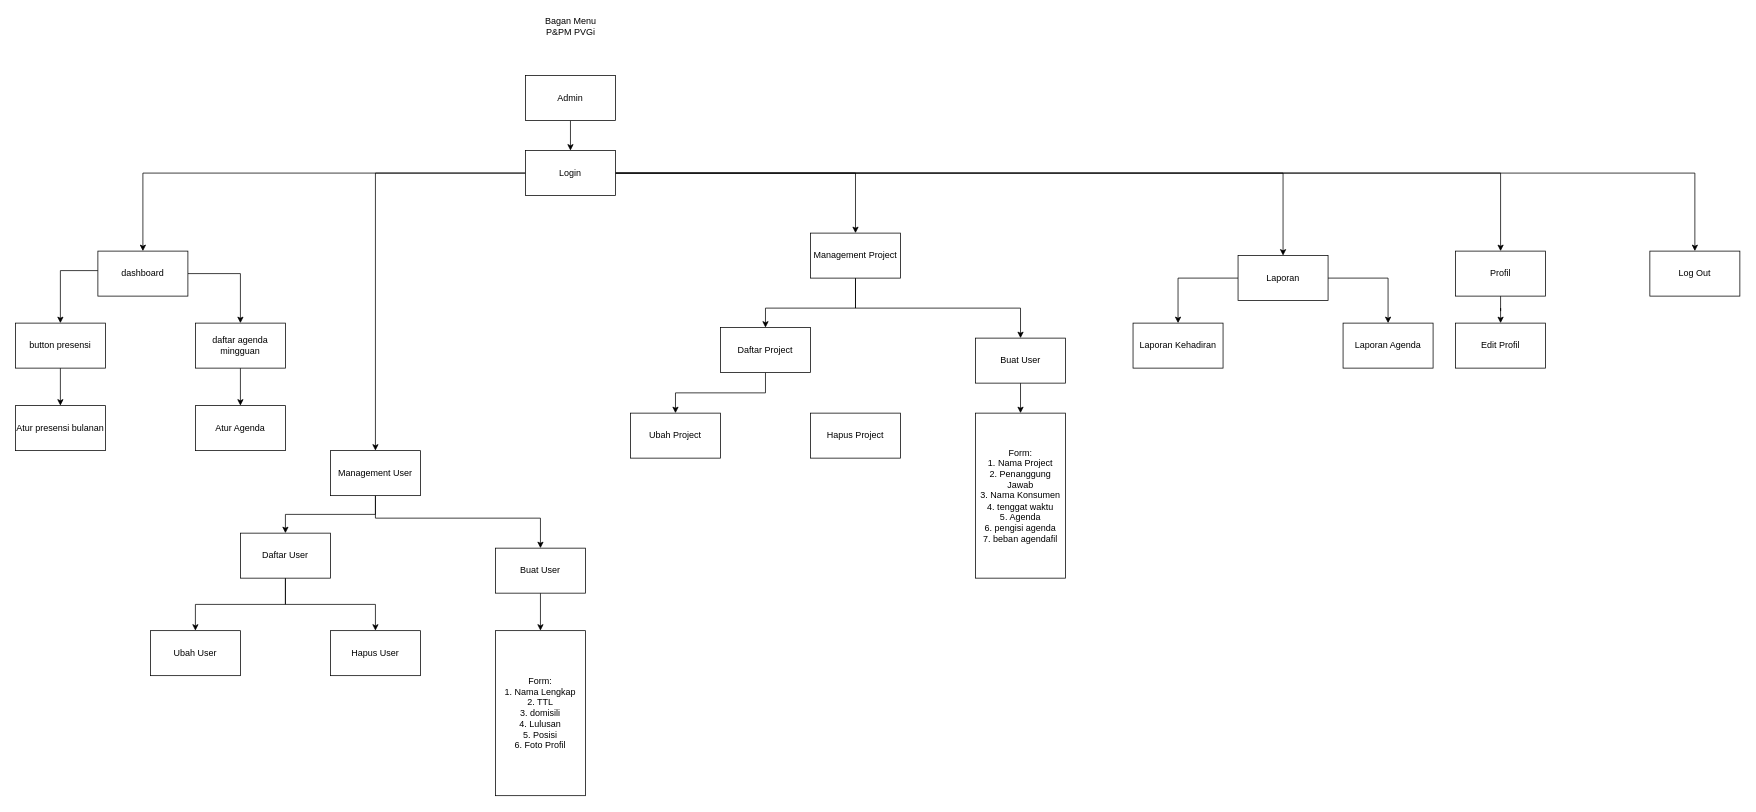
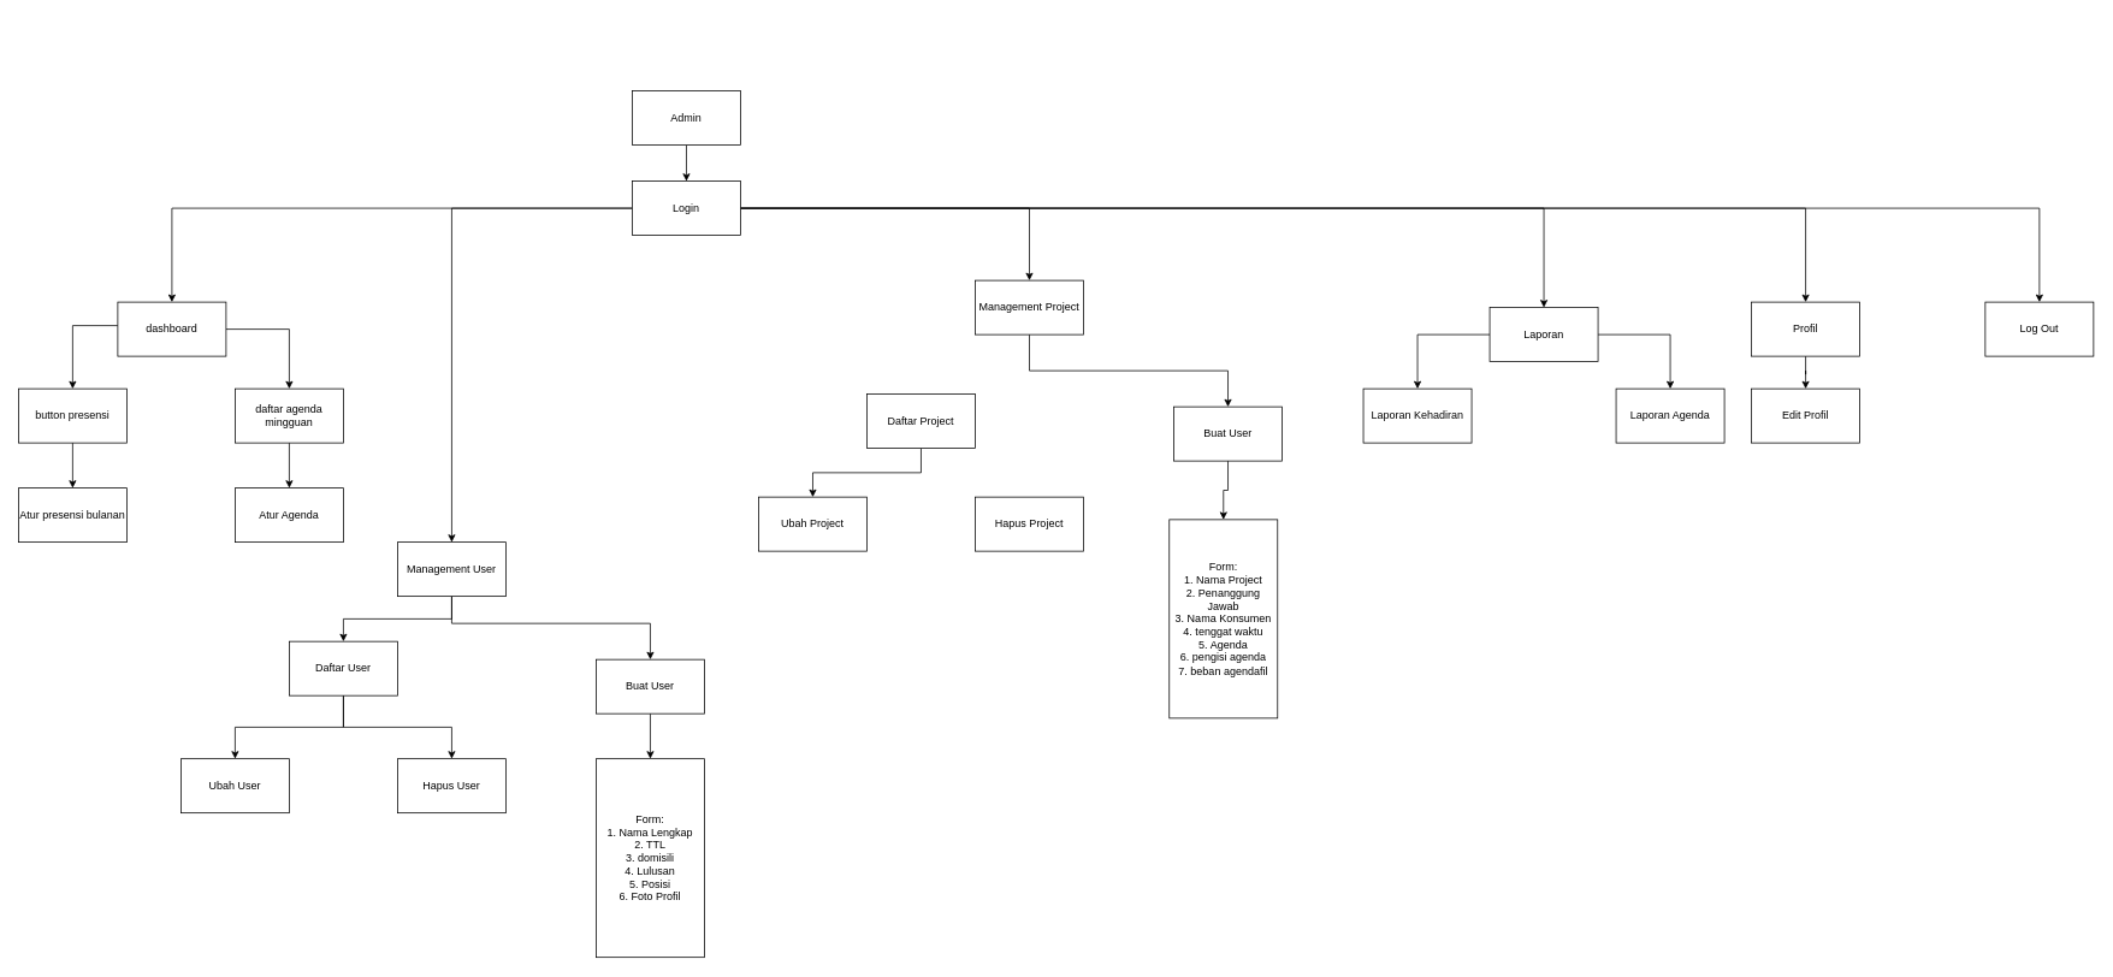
  <mxCell id="0" />
  <mxCell id="1" parent="0" />
  <mxCell id="2" style="edgeStyle=orthogonalEdgeStyle;rounded=0;orthogonalLoop=1;jettySize=auto;html=1;entryX=0.5;entryY=0;entryDx=0;entryDy=0;" parent="1" source="3" target="11" edge="1"><mxGeometry relative="1" as="geometry" /></mxCell>
  <mxCell id="3" value="Admin" style="rounded=0;whiteSpace=wrap;html=1;" parent="1" vertex="1"><mxGeometry x="700" y="100" width="120" height="60" as="geometry" /></mxCell>
- <mxCell id="4" value="Bagan Menu&lt;br&gt;P&amp;amp;PM PVGi" style="text;html=1;align=center;verticalAlign=middle;resizable=0;points=[];autosize=1;strokeColor=none;" parent="1" vertex="1"><mxGeometry x="720" y="20" width="80" height="30" as="geometry" /></mxCell>
  <mxCell id="5" style="edgeStyle=orthogonalEdgeStyle;rounded=0;orthogonalLoop=1;jettySize=auto;html=1;entryX=0.5;entryY=0;entryDx=0;entryDy=0;" parent="1" source="11" target="14" edge="1"><mxGeometry relative="1" as="geometry" /></mxCell>
  <mxCell id="6" style="edgeStyle=orthogonalEdgeStyle;rounded=0;orthogonalLoop=1;jettySize=auto;html=1;entryX=0.5;entryY=0;entryDx=0;entryDy=0;" parent="1" source="11" target="17" edge="1"><mxGeometry relative="1" as="geometry" /></mxCell>
  <mxCell id="7" style="edgeStyle=orthogonalEdgeStyle;rounded=0;orthogonalLoop=1;jettySize=auto;html=1;entryX=0.5;entryY=0;entryDx=0;entryDy=0;" parent="1" source="11" target="19" edge="1"><mxGeometry relative="1" as="geometry" /></mxCell>
  <mxCell id="8" style="edgeStyle=orthogonalEdgeStyle;rounded=0;orthogonalLoop=1;jettySize=auto;html=1;entryX=0.5;entryY=0;entryDx=0;entryDy=0;" parent="1" source="11" target="20" edge="1"><mxGeometry relative="1" as="geometry" /></mxCell>
  <mxCell id="9" style="edgeStyle=orthogonalEdgeStyle;rounded=0;orthogonalLoop=1;jettySize=auto;html=1;entryX=0.5;entryY=0;entryDx=0;entryDy=0;" parent="1" source="11" target="38" edge="1"><mxGeometry relative="1" as="geometry" /></mxCell>
  <mxCell id="10" style="edgeStyle=orthogonalEdgeStyle;rounded=0;orthogonalLoop=1;jettySize=auto;html=1;entryX=0.5;entryY=0;entryDx=0;entryDy=0;" parent="1" source="11" target="48" edge="1"><mxGeometry relative="1" as="geometry" /></mxCell>
  <mxCell id="11" value="Login" style="rounded=0;whiteSpace=wrap;html=1;" parent="1" vertex="1"><mxGeometry x="700" y="200" width="120" height="60" as="geometry" /></mxCell>
  <mxCell id="12" style="edgeStyle=orthogonalEdgeStyle;rounded=0;orthogonalLoop=1;jettySize=auto;html=1;entryX=0.5;entryY=0;entryDx=0;entryDy=0;" parent="1" source="14" target="22" edge="1"><mxGeometry relative="1" as="geometry"><Array as="points"><mxPoint x="80" y="360" /></Array></mxGeometry></mxCell>
  <mxCell id="13" style="edgeStyle=orthogonalEdgeStyle;rounded=0;orthogonalLoop=1;jettySize=auto;html=1;entryX=0.5;entryY=0;entryDx=0;entryDy=0;" parent="1" source="14" target="24" edge="1"><mxGeometry relative="1" as="geometry" /></mxCell>
  <mxCell id="14" value="dashboard" style="rounded=0;whiteSpace=wrap;html=1;" parent="1" vertex="1"><mxGeometry x="130" y="334" width="120" height="60" as="geometry" /></mxCell>
  <mxCell id="15" style="edgeStyle=orthogonalEdgeStyle;rounded=0;orthogonalLoop=1;jettySize=auto;html=1;entryX=0.5;entryY=0;entryDx=0;entryDy=0;" parent="1" source="17" target="30" edge="1"><mxGeometry relative="1" as="geometry" /></mxCell>
  <mxCell id="16" style="edgeStyle=orthogonalEdgeStyle;rounded=0;orthogonalLoop=1;jettySize=auto;html=1;entryX=0.5;entryY=0;entryDx=0;entryDy=0;" parent="1" source="17" target="32" edge="1"><mxGeometry relative="1" as="geometry"><Array as="points"><mxPoint x="500" y="690" /><mxPoint x="720" y="690" /></Array></mxGeometry></mxCell>
  <mxCell id="17" value="Management User" style="rounded=0;whiteSpace=wrap;html=1;" parent="1" vertex="1"><mxGeometry x="440" y="600" width="120" height="60" as="geometry" /></mxCell>
  <mxCell id="18" style="edgeStyle=orthogonalEdgeStyle;rounded=0;orthogonalLoop=1;jettySize=auto;html=1;entryX=0.5;entryY=0;entryDx=0;entryDy=0;" parent="1" source="19" target="27" edge="1"><mxGeometry relative="1" as="geometry" /></mxCell>
  <mxCell id="19" value="Profil" style="rounded=0;whiteSpace=wrap;html=1;" parent="1" vertex="1"><mxGeometry x="1940" y="334" width="120" height="60" as="geometry" /></mxCell>
  <mxCell id="20" value="Log Out" style="rounded=0;whiteSpace=wrap;html=1;" parent="1" vertex="1"><mxGeometry x="2199" y="334" width="120" height="60" as="geometry" /></mxCell>
  <mxCell id="21" style="edgeStyle=orthogonalEdgeStyle;rounded=0;orthogonalLoop=1;jettySize=auto;html=1;entryX=0.5;entryY=0;entryDx=0;entryDy=0;" parent="1" source="22" target="26" edge="1"><mxGeometry relative="1" as="geometry" /></mxCell>
  <mxCell id="22" value="button presensi" style="rounded=0;whiteSpace=wrap;html=1;" parent="1" vertex="1"><mxGeometry x="20" y="430" width="120" height="60" as="geometry" /></mxCell>
  <mxCell id="23" style="edgeStyle=orthogonalEdgeStyle;rounded=0;orthogonalLoop=1;jettySize=auto;html=1;entryX=0.5;entryY=0;entryDx=0;entryDy=0;" parent="1" source="24" target="25" edge="1"><mxGeometry relative="1" as="geometry" /></mxCell>
  <mxCell id="24" value="daftar agenda mingguan" style="rounded=0;whiteSpace=wrap;html=1;" parent="1" vertex="1"><mxGeometry x="260" y="430" width="120" height="60" as="geometry" /></mxCell>
  <mxCell id="25" value="Atur Agenda" style="rounded=0;whiteSpace=wrap;html=1;" parent="1" vertex="1"><mxGeometry x="260" y="540" width="120" height="60" as="geometry" /></mxCell>
  <mxCell id="26" value="Atur presensi bulanan" style="rounded=0;whiteSpace=wrap;html=1;" parent="1" vertex="1"><mxGeometry x="20" y="540" width="120" height="60" as="geometry" /></mxCell>
  <mxCell id="27" value="Edit Profil" style="rounded=0;whiteSpace=wrap;html=1;" parent="1" vertex="1"><mxGeometry x="1940" y="430" width="120" height="60" as="geometry" /></mxCell>
  <mxCell id="28" style="edgeStyle=orthogonalEdgeStyle;rounded=0;orthogonalLoop=1;jettySize=auto;html=1;entryX=0.5;entryY=0;entryDx=0;entryDy=0;" parent="1" source="30" target="33" edge="1"><mxGeometry relative="1" as="geometry" /></mxCell>
  <mxCell id="29" style="edgeStyle=orthogonalEdgeStyle;rounded=0;orthogonalLoop=1;jettySize=auto;html=1;entryX=0.5;entryY=0;entryDx=0;entryDy=0;" parent="1" source="30" target="34" edge="1"><mxGeometry relative="1" as="geometry" /></mxCell>
  <mxCell id="30" value="Daftar User" style="rounded=0;whiteSpace=wrap;html=1;" parent="1" vertex="1"><mxGeometry x="320" y="710" width="120" height="60" as="geometry" /></mxCell>
  <mxCell id="31" style="edgeStyle=orthogonalEdgeStyle;rounded=0;orthogonalLoop=1;jettySize=auto;html=1;entryX=0.5;entryY=0;entryDx=0;entryDy=0;" parent="1" source="32" target="35" edge="1"><mxGeometry relative="1" as="geometry" /></mxCell>
  <mxCell id="32" value="Buat User" style="rounded=0;whiteSpace=wrap;html=1;" parent="1" vertex="1"><mxGeometry x="660" y="730" width="120" height="60" as="geometry" /></mxCell>
  <mxCell id="33" value="Ubah User" style="rounded=0;whiteSpace=wrap;html=1;" parent="1" vertex="1"><mxGeometry x="200" y="840" width="120" height="60" as="geometry" /></mxCell>
  <mxCell id="34" value="Hapus User" style="rounded=0;whiteSpace=wrap;html=1;" parent="1" vertex="1"><mxGeometry x="440" y="840" width="120" height="60" as="geometry" /></mxCell>
  <mxCell id="35" value="Form:&lt;br&gt;1. Nama Lengkap&lt;br&gt;2. TTL&lt;br&gt;3. domisili&lt;br&gt;4. Lulusan&lt;br&gt;5. Posisi&lt;br&gt;6. Foto Profil" style="rounded=0;whiteSpace=wrap;html=1;" parent="1" vertex="1"><mxGeometry x="660" y="840" width="120" height="220" as="geometry" /></mxCell>
- <mxCell id="36" style="edgeStyle=orthogonalEdgeStyle;rounded=0;orthogonalLoop=1;jettySize=auto;html=1;entryX=0.5;entryY=0;entryDx=0;entryDy=0;" parent="1" source="38" target="40" edge="1"><mxGeometry relative="1" as="geometry"><Array as="points"><mxPoint x="1140" y="410" /><mxPoint x="1020" y="410" /></Array></mxGeometry></mxCell>
  <mxCell id="37" style="edgeStyle=orthogonalEdgeStyle;rounded=0;orthogonalLoop=1;jettySize=auto;html=1;entryX=0.5;entryY=0;entryDx=0;entryDy=0;" parent="1" source="38" target="42" edge="1"><mxGeometry relative="1" as="geometry"><Array as="points"><mxPoint x="1140" y="410" /><mxPoint x="1360" y="410" /></Array></mxGeometry></mxCell>
  <mxCell id="38" value="Management Project" style="rounded=0;whiteSpace=wrap;html=1;" parent="1" vertex="1"><mxGeometry x="1080" y="310" width="120" height="60" as="geometry" /></mxCell>
  <mxCell id="39" style="edgeStyle=orthogonalEdgeStyle;rounded=0;orthogonalLoop=1;jettySize=auto;html=1;entryX=0.5;entryY=0;entryDx=0;entryDy=0;" parent="1" source="40" target="43" edge="1"><mxGeometry relative="1" as="geometry" /></mxCell>
  <mxCell id="40" value="Daftar Project" style="rounded=0;whiteSpace=wrap;html=1;" parent="1" vertex="1"><mxGeometry x="960" y="436" width="120" height="60" as="geometry" /></mxCell>
  <mxCell id="41" style="edgeStyle=orthogonalEdgeStyle;rounded=0;orthogonalLoop=1;jettySize=auto;html=1;entryX=0.5;entryY=0;entryDx=0;entryDy=0;" parent="1" source="42" target="45" edge="1"><mxGeometry relative="1" as="geometry" /></mxCell>
  <mxCell id="42" value="Buat User" style="rounded=0;whiteSpace=wrap;html=1;" parent="1" vertex="1"><mxGeometry x="1300" y="450" width="120" height="60" as="geometry" /></mxCell>
  <mxCell id="43" value="Ubah Project" style="rounded=0;whiteSpace=wrap;html=1;" parent="1" vertex="1"><mxGeometry x="840" y="550" width="120" height="60" as="geometry" /></mxCell>
  <mxCell id="44" value="Hapus Project" style="rounded=0;whiteSpace=wrap;html=1;" parent="1" vertex="1"><mxGeometry x="1080" y="550" width="120" height="60" as="geometry" /></mxCell>
- <mxCell id="45" value="Form:&lt;br&gt;1. Nama Project&lt;br&gt;2. Penanggung Jawab&lt;br&gt;3. Nama Konsumen&lt;br&gt;4. tenggat waktu&lt;br&gt;5. Agenda&lt;br&gt;6. pengisi agenda&lt;br&gt;7. beban agendafil" style="rounded=0;whiteSpace=wrap;html=1;" parent="1" vertex="1"><mxGeometry x="1300" y="550" width="120" height="220" as="geometry" /></mxCell>
+ <mxCell id="45" value="Form:&lt;br&gt;1. Nama Project&lt;br&gt;2. Penanggung Jawab&lt;br&gt;3. Nama Konsumen&lt;br&gt;4. tenggat waktu&lt;br&gt;5. Agenda&lt;br&gt;6. pengisi agenda&lt;br&gt;7. beban agendafil" style="rounded=0;whiteSpace=wrap;html=1;" parent="1" vertex="1"><mxGeometry x="1295" y="575" width="120" height="220" as="geometry" /></mxCell>
  <mxCell id="46" style="edgeStyle=orthogonalEdgeStyle;rounded=0;orthogonalLoop=1;jettySize=auto;html=1;entryX=0.5;entryY=0;entryDx=0;entryDy=0;" parent="1" source="48" target="49" edge="1"><mxGeometry relative="1" as="geometry" /></mxCell>
  <mxCell id="47" style="edgeStyle=orthogonalEdgeStyle;rounded=0;orthogonalLoop=1;jettySize=auto;html=1;entryX=0.5;entryY=0;entryDx=0;entryDy=0;" parent="1" source="48" target="50" edge="1"><mxGeometry relative="1" as="geometry" /></mxCell>
  <mxCell id="48" value="Laporan" style="rounded=0;whiteSpace=wrap;html=1;" parent="1" vertex="1"><mxGeometry x="1650" y="340" width="120" height="60" as="geometry" /></mxCell>
  <mxCell id="49" value="Laporan Kehadiran" style="rounded=0;whiteSpace=wrap;html=1;" parent="1" vertex="1"><mxGeometry x="1510" y="430" width="120" height="60" as="geometry" /></mxCell>
  <mxCell id="50" value="Laporan Agenda" style="rounded=0;whiteSpace=wrap;html=1;" parent="1" vertex="1"><mxGeometry x="1790" y="430" width="120" height="60" as="geometry" /></mxCell>
